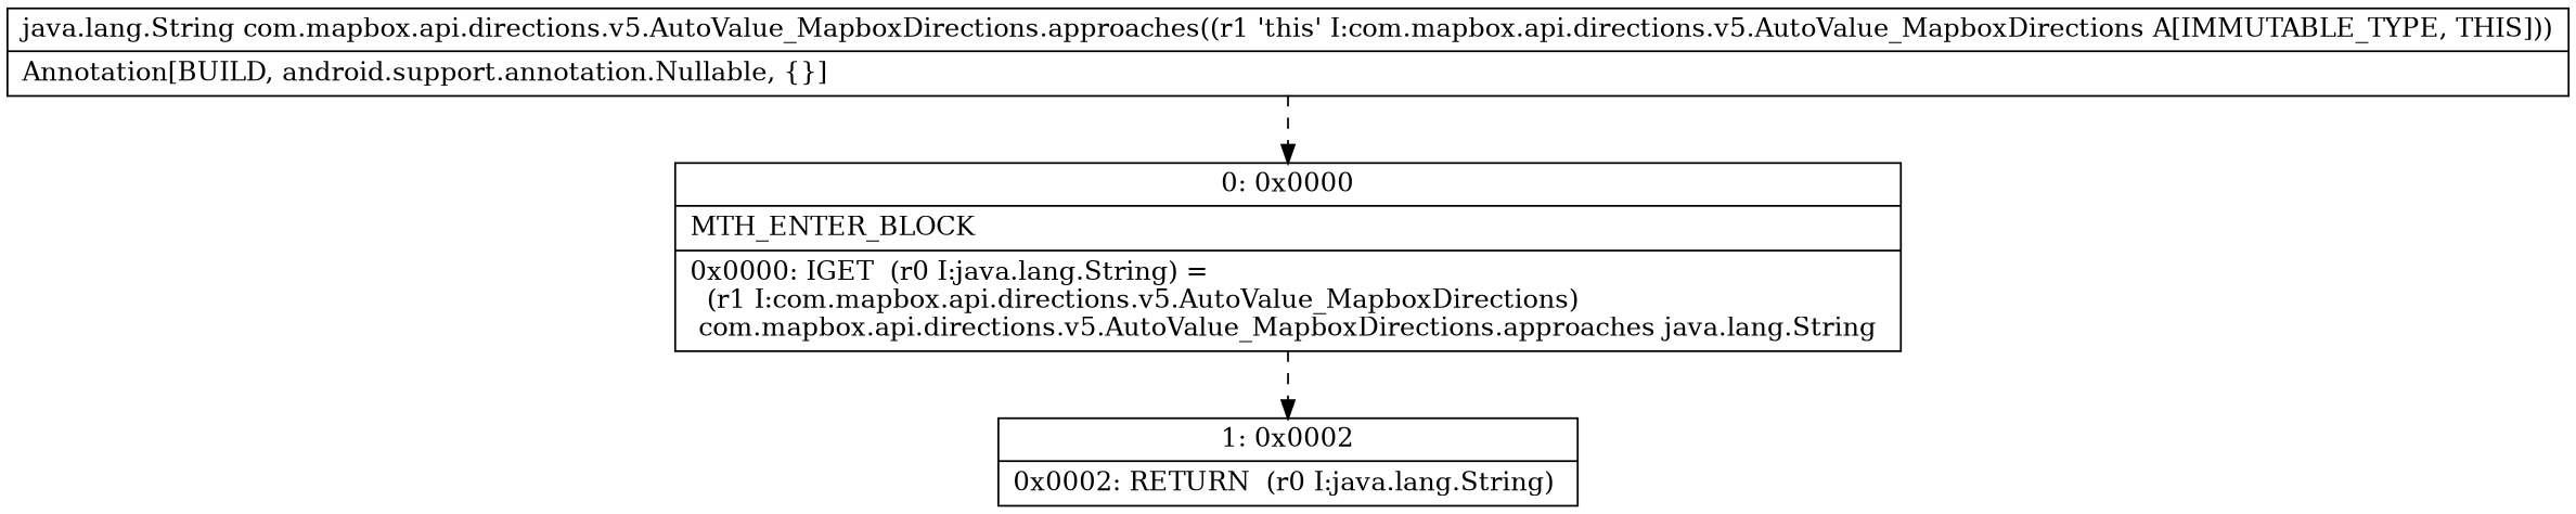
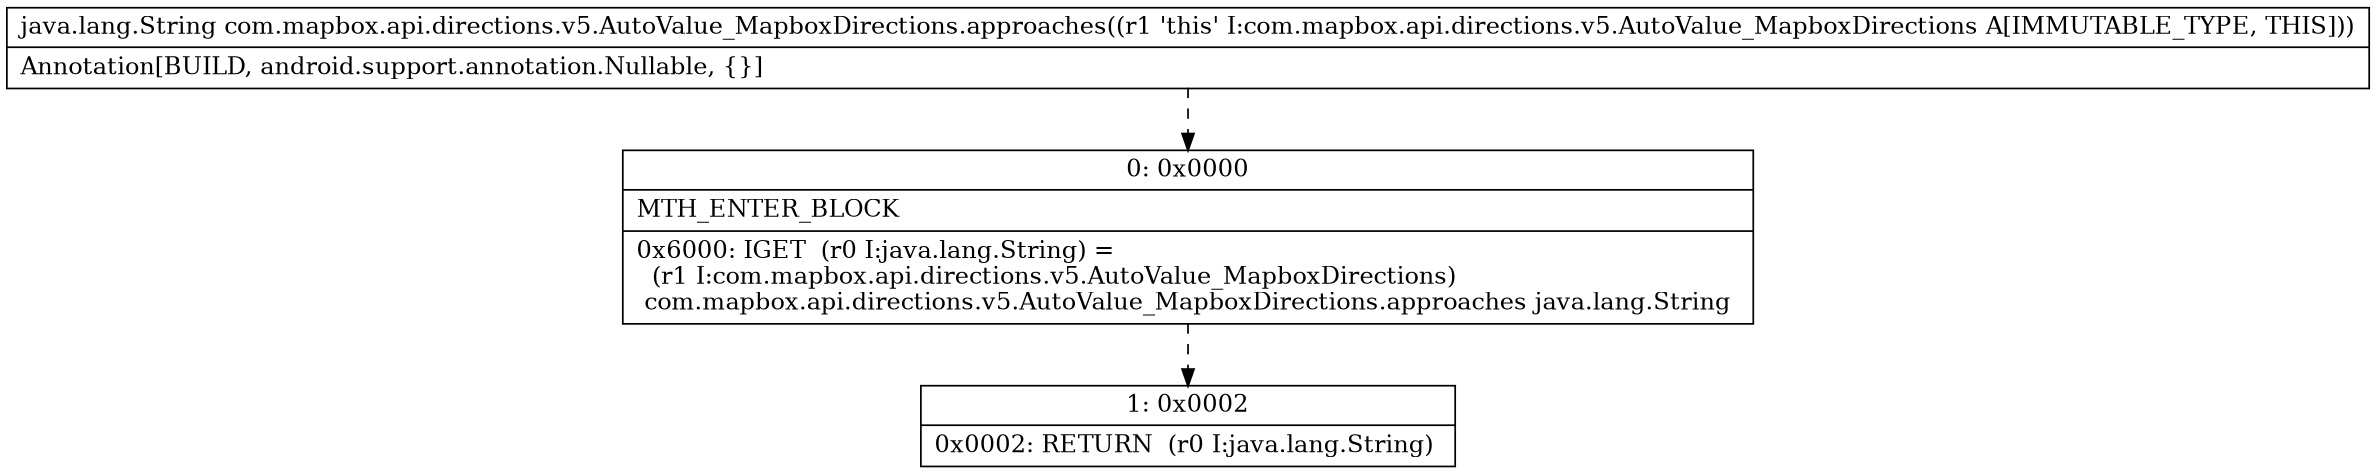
  digraph {
    node [shape=record]
    edge [style=dashed]
-   n1 [label="{0\:\ 0x0000|MTH_ENTER_BLOCK\l|0x0000: IGET  (r0 I:java.lang.String) = \l  (r1 I:com.mapbox.api.directions.v5.AutoValue_MapboxDirections)\l com.mapbox.api.directions.v5.AutoValue_MapboxDirections.approaches java.lang.String \l}"]
+   n1 [label="{0\:\ 0x0000|MTH_ENTER_BLOCK\l|0x6000: IGET  (r0 I:java.lang.String) = \l  (r1 I:com.mapbox.api.directions.v5.AutoValue_MapboxDirections)\l com.mapbox.api.directions.v5.AutoValue_MapboxDirections.approaches java.lang.String \l}"]
    n2 [label="{1\:\ 0x0002|0x0002: RETURN  (r0 I:java.lang.String) \l}"]
    n3 [label="{java.lang.String com.mapbox.api.directions.v5.AutoValue_MapboxDirections.approaches((r1 'this' I:com.mapbox.api.directions.v5.AutoValue_MapboxDirections A[IMMUTABLE_TYPE, THIS]))  | Annotation[BUILD, android.support.annotation.Nullable, \{\}]\l}"]
    n1 -> n2
    n3 -> n1
  }
